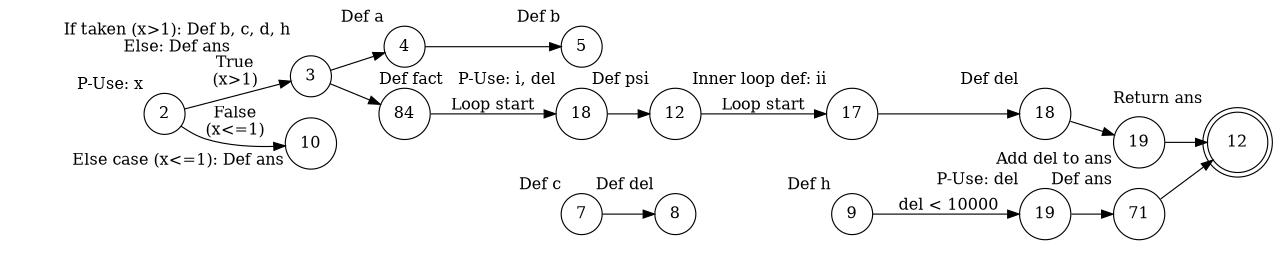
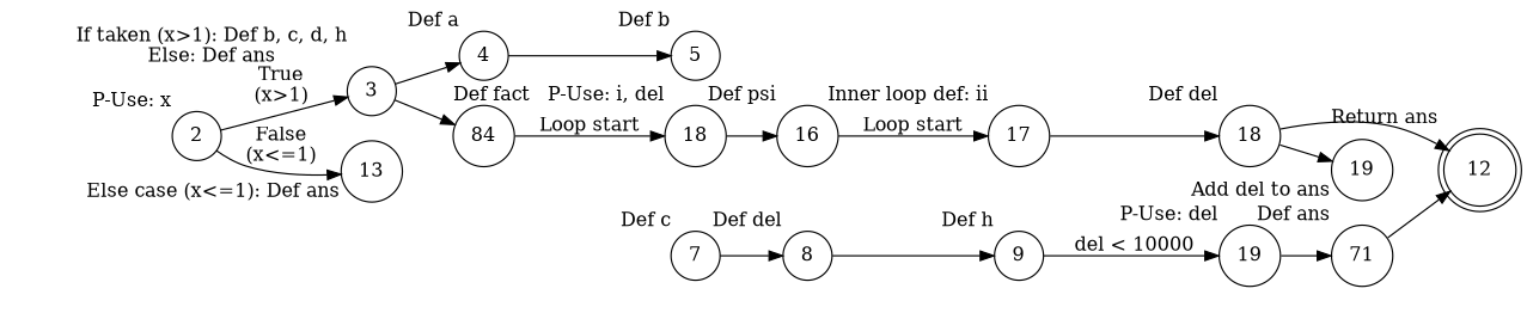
  digraph {
    fontname="DejaVu Serif"
    rankdir=LR
    node [fontname="DejaVu Serif" shape=circle xlabel="Def del"]
    edge [fontname="DejaVu Serif"]
    n1 [label=2 xlabel="P-Use: x"]
    n2 [label=3 xlabel="If taken (x>1): Def b, c, d, h\nElse: Def ans"]
-   n3 [label=10 xlabel="Else case (x<=1): Def ans"]
+   n3 [label=13 xlabel="Else case (x<=1): Def ans"]
    n4 [label=4 xlabel="Def a"]
    n5 [label=84 xlabel="Def fact"]
    n6 [label=5 xlabel="Def b"]
    n7 [label=18 xlabel="P-Use: i, del"]
    n8 [label=7 xlabel="Def c"]
    n9 [label=8]
    n10 [label=9 xlabel="Def h"]
    n11 [label=19 xlabel="P-Use: del"]
    n12 [label=71 xlabel="Def ans"]
    n13 [label=12 shape=doublecircle xlabel="Return ans"]
-   n14 [label=12 xlabel="Def psi"]
+   n14 [label=16 xlabel="Def psi"]
    n15 [label=17 xlabel="Inner loop def: ii"]
    n16 [label=18]
    n17 [label=19 xlabel="Add del to ans"]
    n1 -> n2 [label="True\n(x>1)"]
    n1 -> n3 [label="False\n(x<=1)"]
    n2 -> n4
    n2 -> n5
    n4 -> n6
    n5 -> n7 [label="Loop start"]
    n7 -> n14
    n8 -> n9
+   n9 -> n10
    n10 -> n11 [label="del < 10000"]
    n11 -> n12
    n12 -> n13
    n14 -> n15 [label="Loop start"]
    n15 -> n16
    n16 -> n17
-   n17 -> n13
+   n16 -> n13
  }
